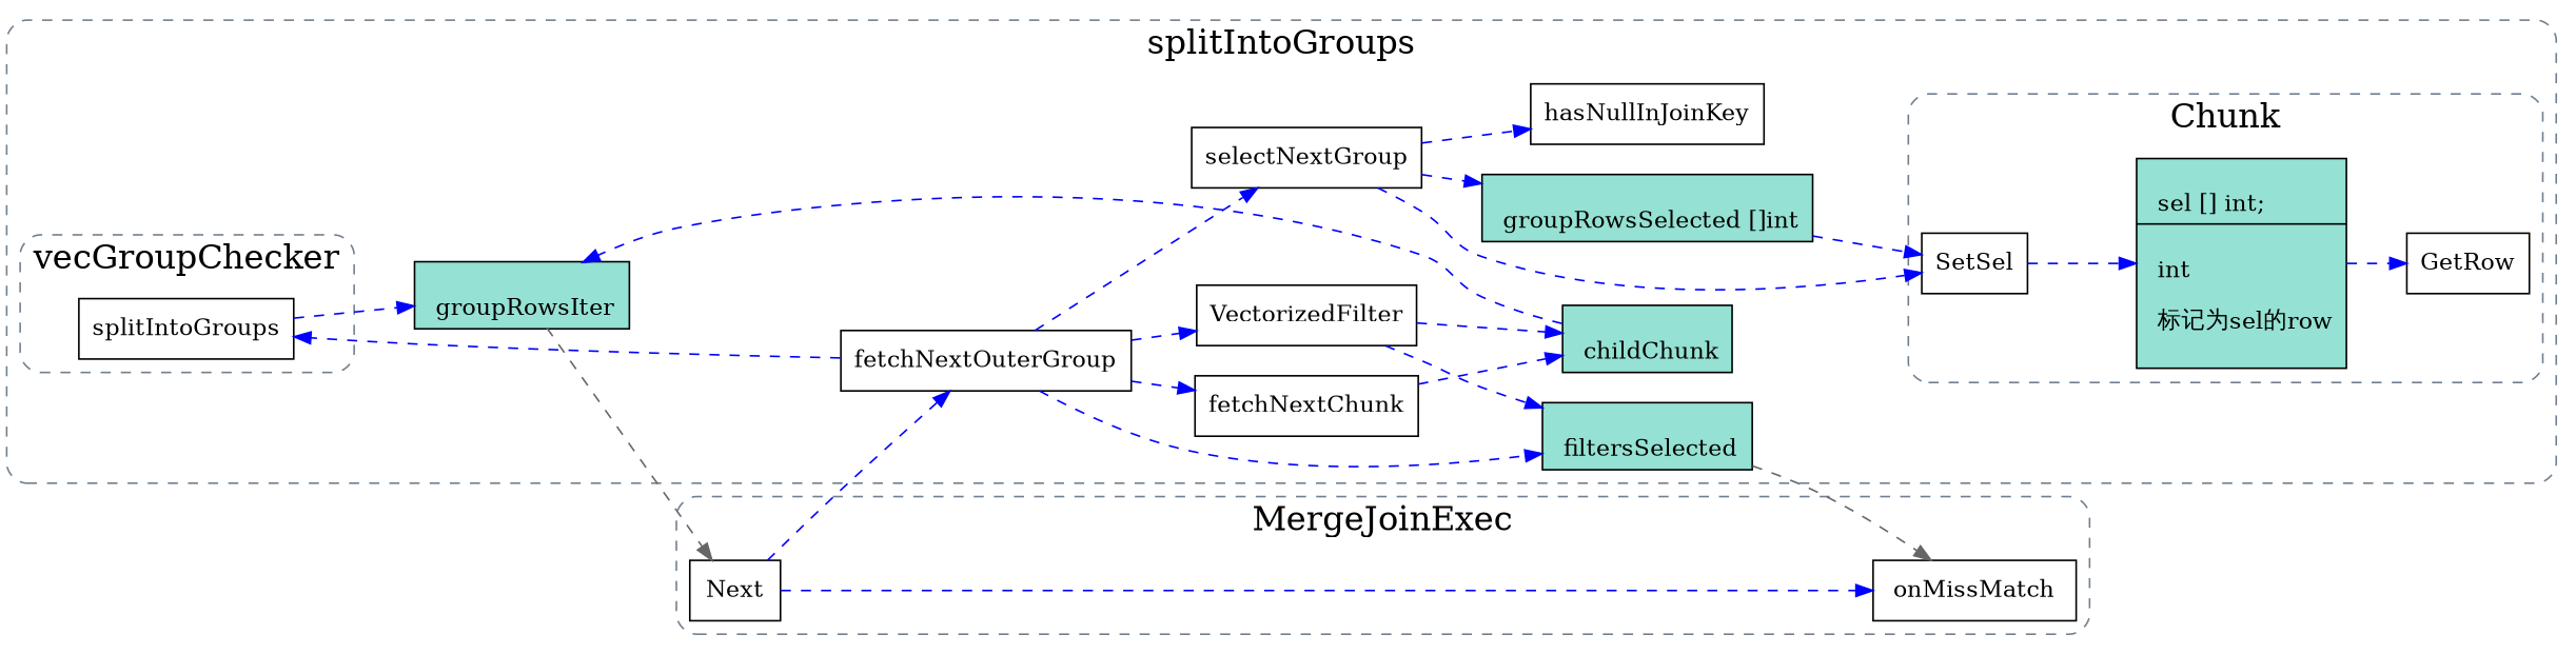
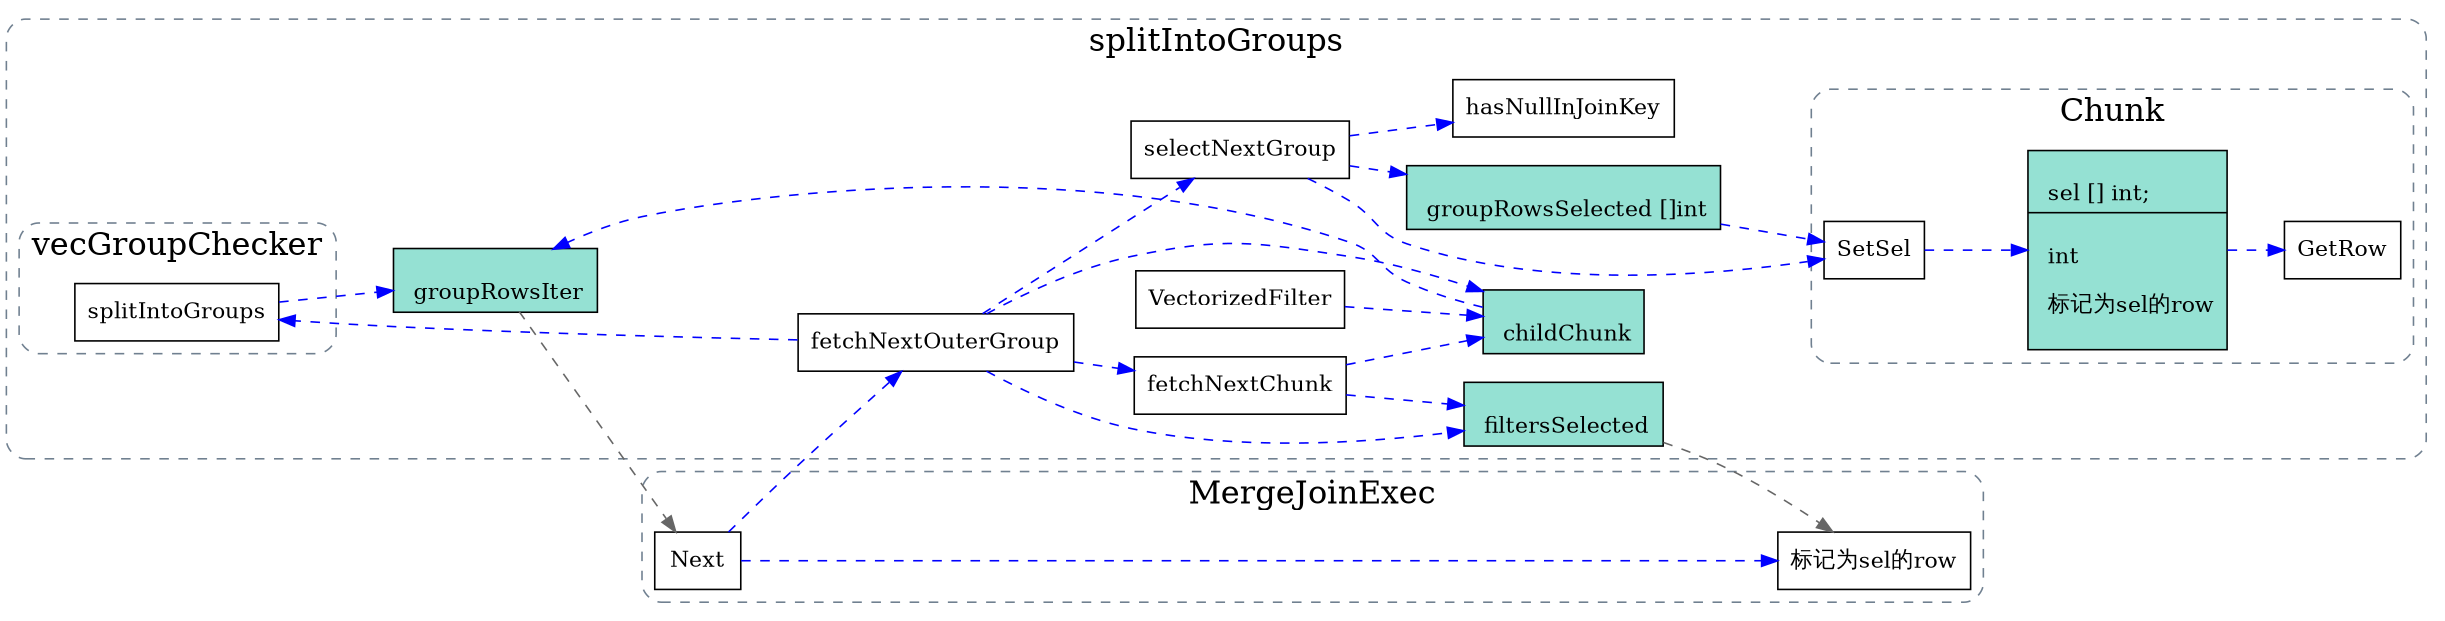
  digraph {
    newrank=true
    rankdir=LR
    node [shape=box]
    edge [color=blue style=dashed]
    splitIntoGroups
    n2 [fillcolor="#95e1d3" label="{{\n          sel [] int;\l|\n          int\l \n          标记为sel的row\l\n        }}" shape=record style=filled]
    SetSel
    GetRow
    fetchNextOuterGroup
    fetchNextChunk
    VectorizedFilter
    n8 [fillcolor="#95e1d3" label="{{\n        filtersSelected\n      }}" shape=record style=filled]
    selectNextGroup
    n10 [fillcolor="#95e1d3" label="{{\n        groupRowsIter\n      }}" shape=record style=filled]
    n11 [fillcolor="#95e1d3" label="{{\n        childChunk\n      }}" shape=record style=filled]
    n12 [fillcolor="#95e1d3" label="{{\n        groupRowsSelected []int\n      }}" shape=record style=filled]
    hasNullInJoinKey
-   onMissMatch
+   onMissMatch [label="标记为sel的row"]
    Next
    subgraph cluster_1 {
      color=slategrey
      fontsize=20
      label=splitIntoGroups
      style="rounded,dashed"
      fetchNextOuterGroup
      fetchNextChunk
      VectorizedFilter
      n8
      selectNextGroup
      n10
      n11
      n12
      hasNullInJoinKey
      subgraph cluster_2 {
        color=slategrey
        fontsize=20
        label=vecGroupChecker
        style="rounded,dashed"
        splitIntoGroups
      }
      subgraph cluster_3 {
        color=slategrey
        fontsize=20
        label=Chunk
        style="rounded,dashed"
        n2
        SetSel
        GetRow
      }
    }
    subgraph cluster_4 {
      color=slategrey
      fontsize=20
      label=MergeJoinExec
      style="rounded,dashed"
      onMissMatch
      Next
    }
    splitIntoGroups -> n10
    n2 -> GetRow
    SetSel -> n2
    fetchNextOuterGroup -> splitIntoGroups
    fetchNextOuterGroup -> fetchNextChunk
-   fetchNextOuterGroup -> VectorizedFilter
+   fetchNextOuterGroup -> n11
    fetchNextOuterGroup -> n8
    fetchNextOuterGroup -> selectNextGroup
    fetchNextChunk -> n11
-   VectorizedFilter -> n8
+   fetchNextChunk -> n8
    VectorizedFilter -> n11
    n8 -> onMissMatch [color=gray40]
    selectNextGroup -> SetSel
    selectNextGroup -> n12
    selectNextGroup -> hasNullInJoinKey
    n10 -> Next [color=gray40]
    n11 -> n10
    n12 -> SetSel
    Next -> fetchNextOuterGroup
    Next -> onMissMatch
  }
